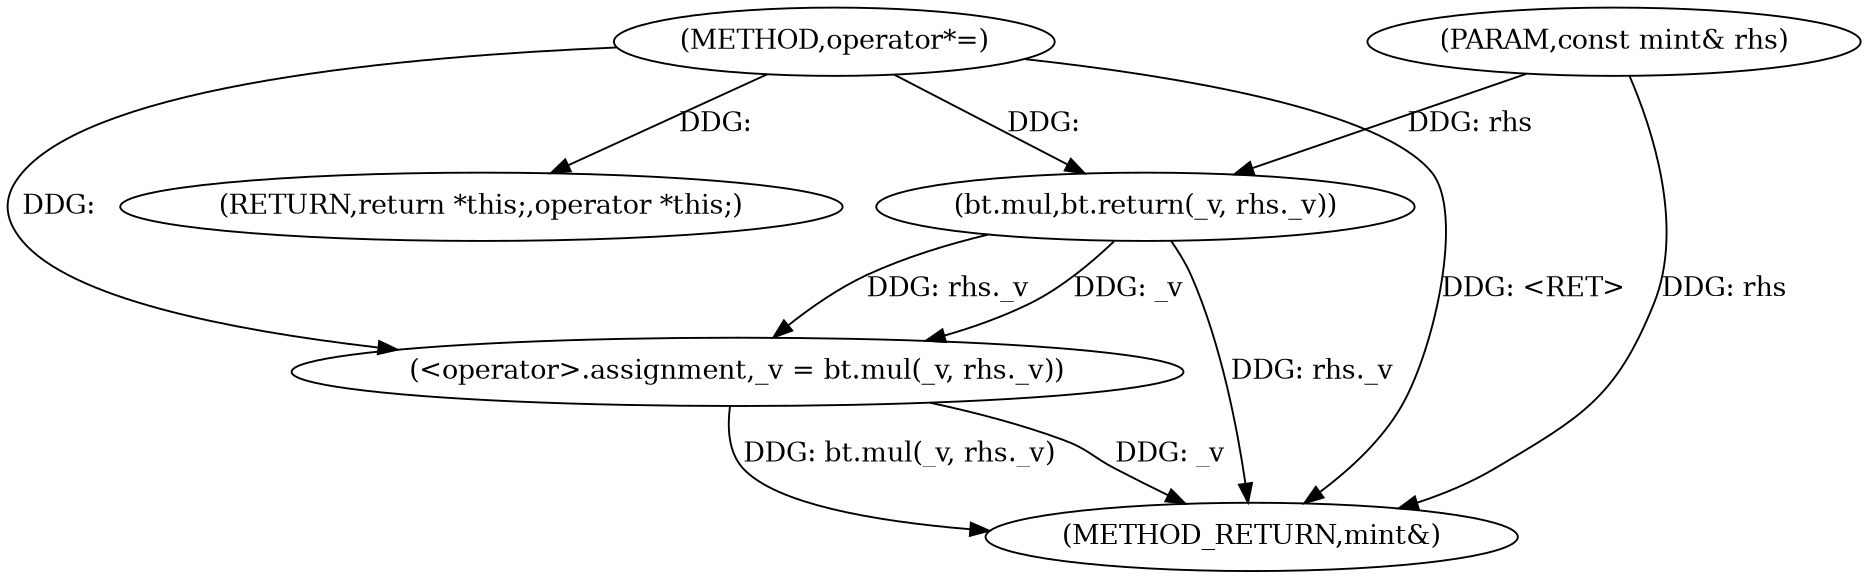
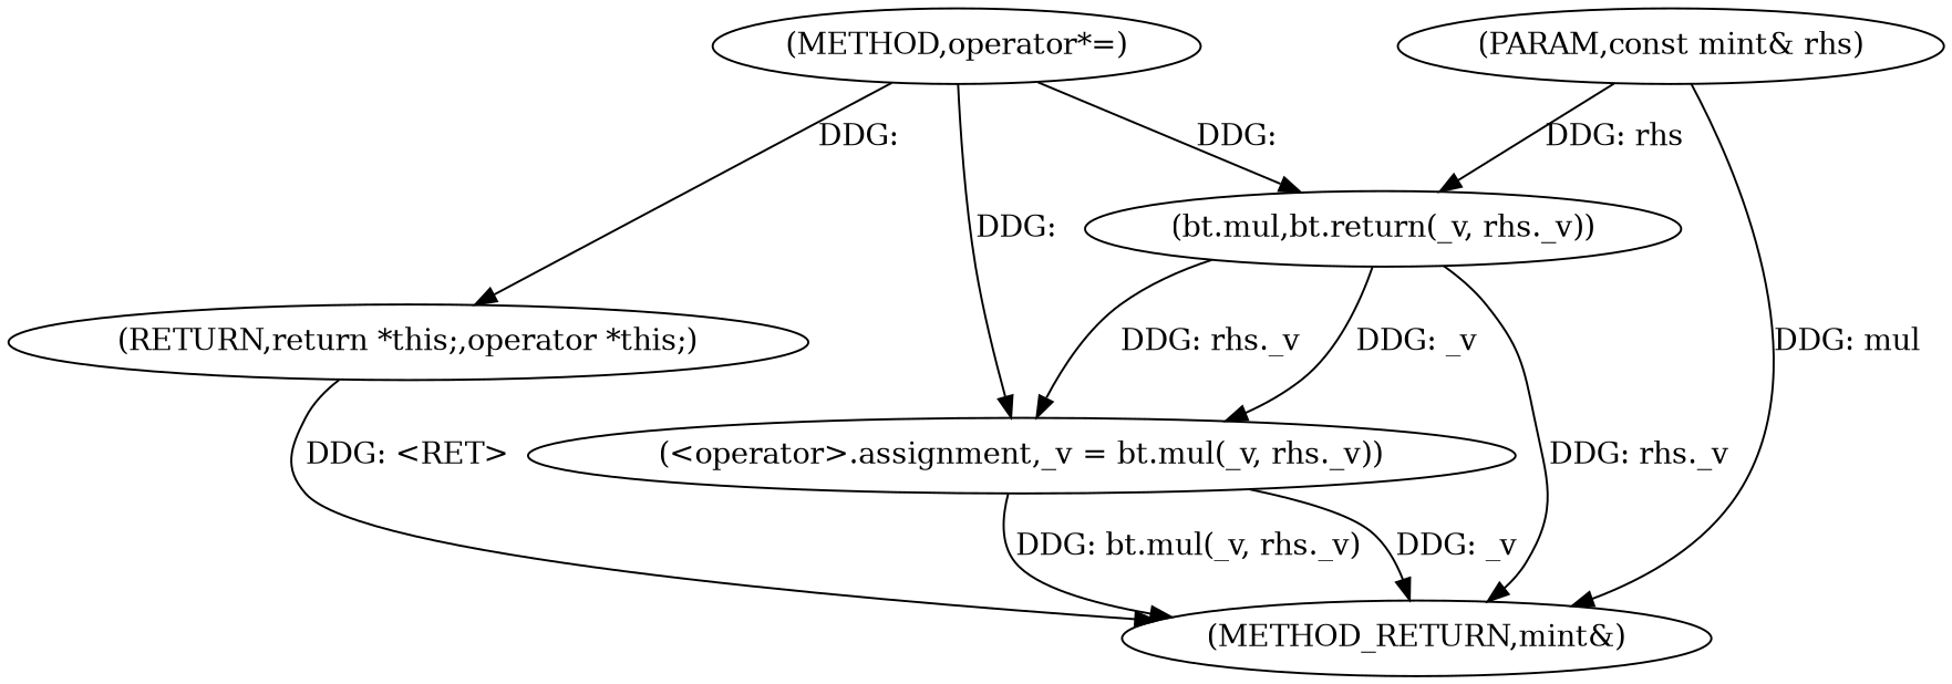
  digraph {
    n1 [label="(METHOD,operator*=)"]
    n2 [label="(<operator>.assignment,_v = bt.mul(_v, rhs._v))"]
    n3 [label="(RETURN,return *this;,operator *this;)"]
    n4 [label="(bt.mul,bt.return(_v, rhs._v))"]
    n5 [label="(PARAM,const mint& rhs)"]
    n6 [label="(METHOD_RETURN,mint&)"]
    n1 -> n2 [label="DDG: "]
    n1 -> n3 [label="DDG: "]
    n1 -> n4 [label="DDG: "]
    n2 -> n6 [label="DDG: _v"]
    n2 -> n6 [label="DDG: bt.mul(_v, rhs._v)"]
-   n1 -> n6 [label="DDG: <RET>"]
+   n3 -> n6 [label="DDG: <RET>"]
    n4 -> n2 [label="DDG: rhs._v"]
    n4 -> n2 [label="DDG: _v"]
    n4 -> n6 [label="DDG: rhs._v"]
    n5 -> n4 [label="DDG: rhs"]
-   n5 -> n6 [label="DDG: rhs"]
+   n5 -> n6 [label="DDG: mul"]
  }
